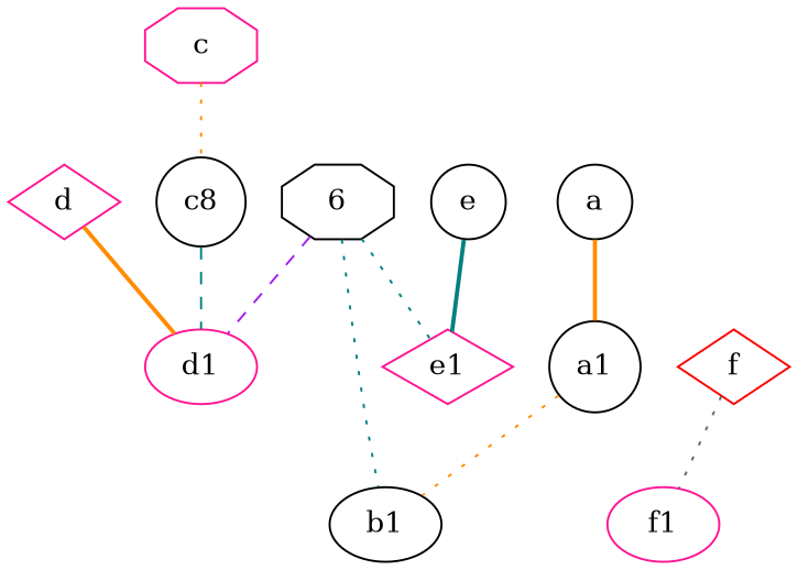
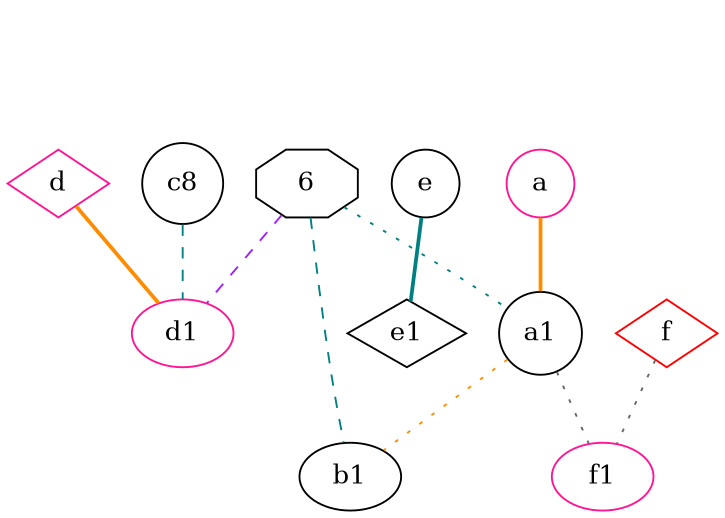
  graph {
    node [color=deeppink labelfontsize=50 shape=circle]
    edge [color=teal style=dotted]
-   e1 [shape=diamond]
+   e1 [color=black shape=diamond]
    f1 [shape=ellipse]
    n3 [color=black label=c8]
    d1 [shape=ellipse]
    b1 [color=black shape=ellipse]
    a1 [color=black]
    6 [color=black shape=octagon]
-   a [color=black]
+   a
    d [shape=diamond]
    e [color=black]
-   c [shape=octagon]
    f [color=red shape=diamond]
    n3 -- d1 [style=dashed]
+   a1 -- f1 [color=gray40]
    a1 -- b1 [color=darkorange]
-   6 -- e1
+   6 -- a1
    6 -- d1 [color=purple style=dashed]
-   6 -- b1
+   6 -- b1 [style=dashed]
    a -- a1 [color=darkorange style=bold]
    d -- d1 [color=darkorange style=bold]
    e -- e1 [style=bold]
-   c -- n3 [color=darkorange]
    f -- f1 [color=gray40]
  }
